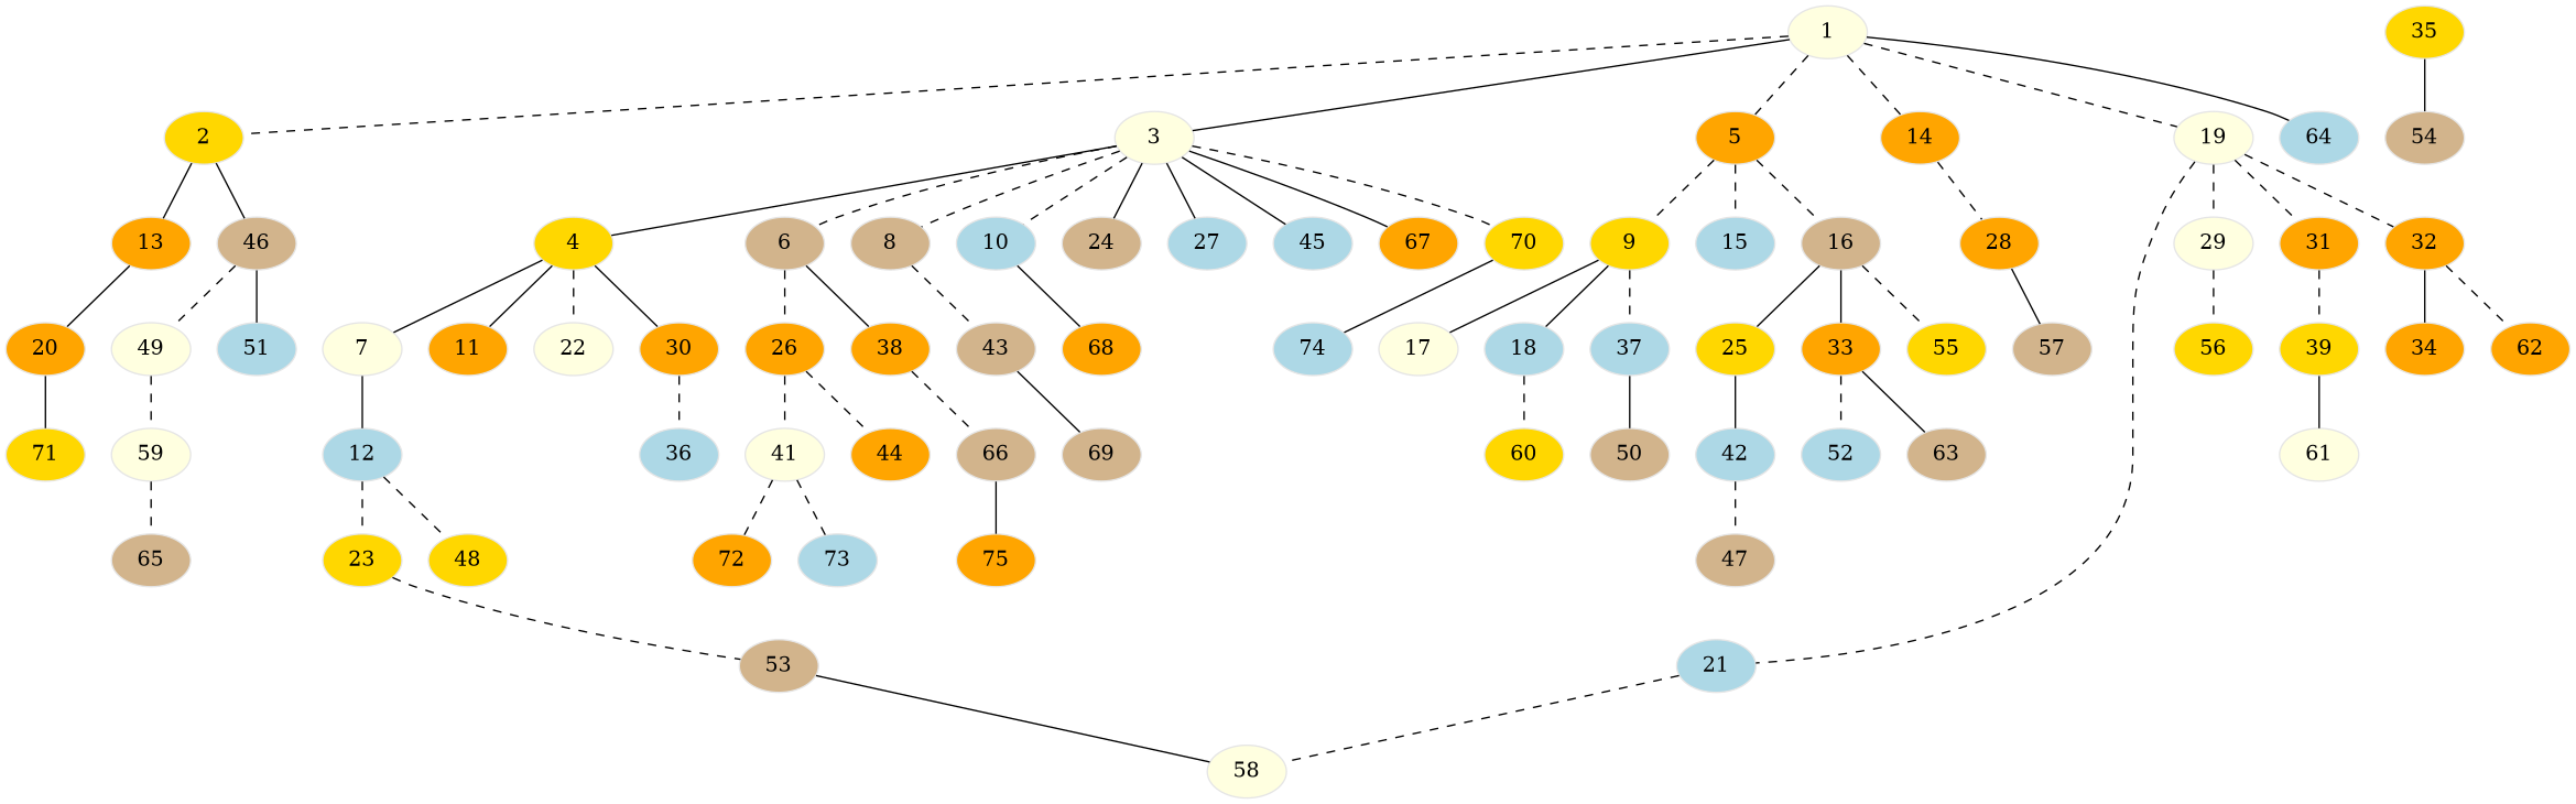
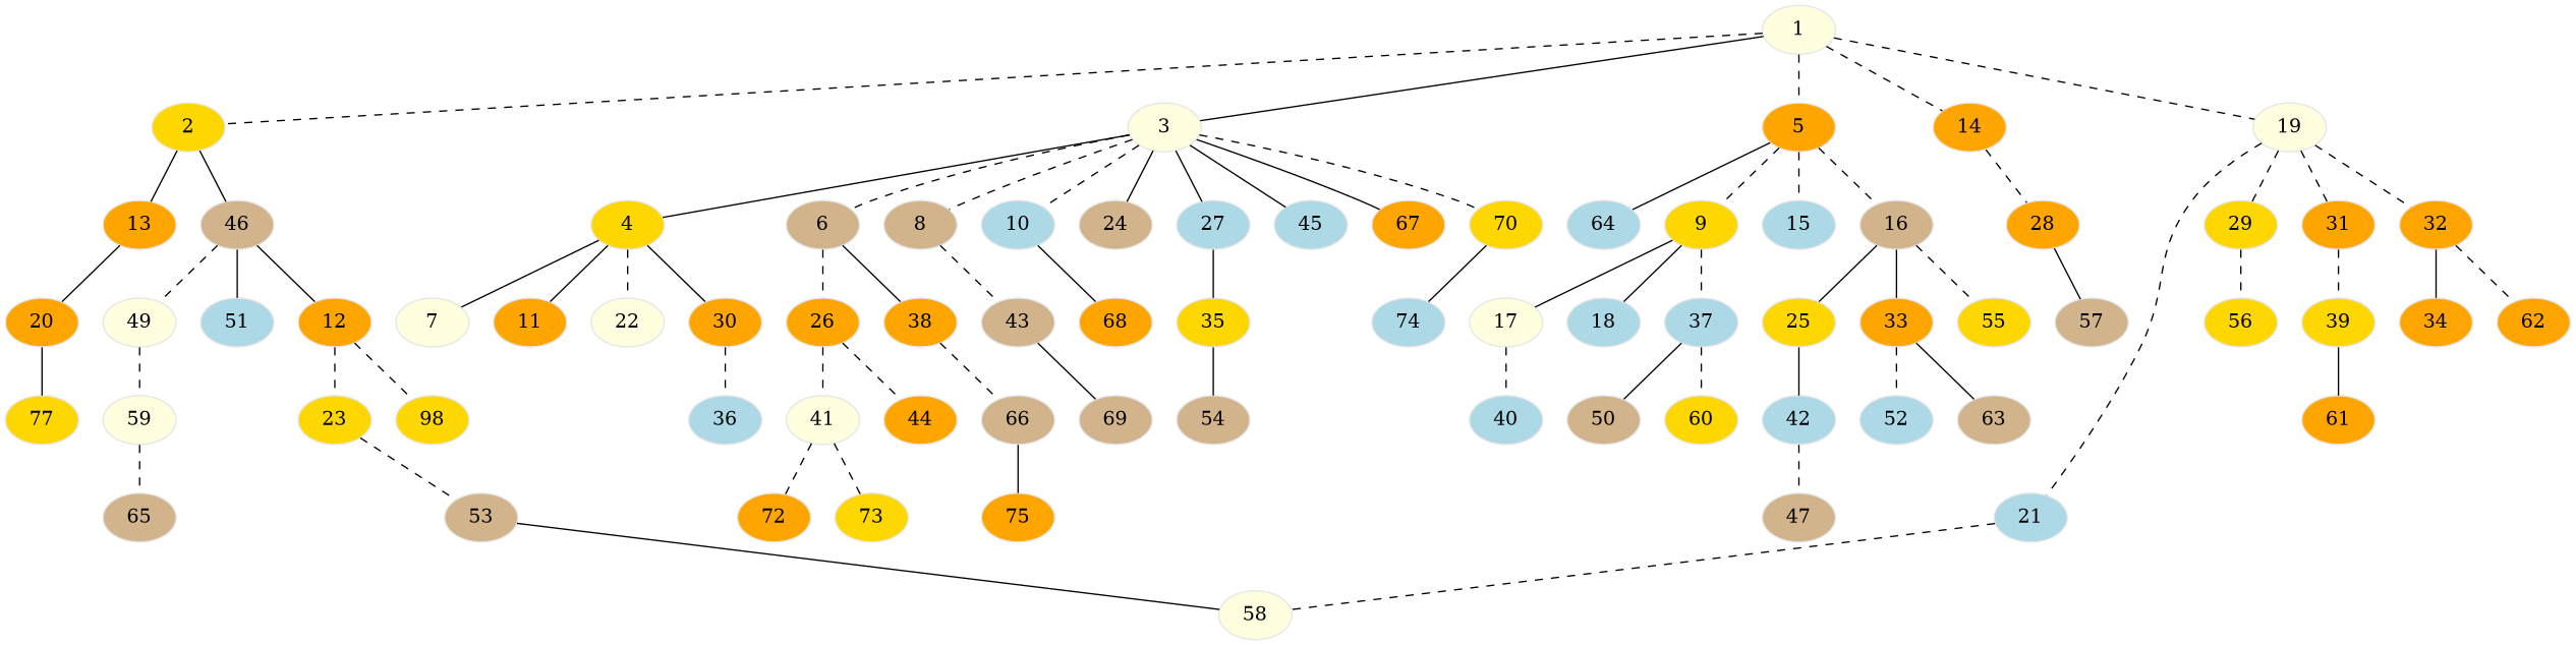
  graph {
    node [color=gray90 fillcolor=orange style=filled]
    edge [style=dashed weight=1.0]
    1 [fillcolor=lightyellow]
    2 [fillcolor=gold]
    3 [fillcolor=lightyellow]
    5
    14
    19 [fillcolor=lightyellow]
    64 [fillcolor=lightblue]
    13
    46 [fillcolor=tan]
    4 [fillcolor=gold]
    6 [fillcolor=tan]
    8 [fillcolor=tan]
    10 [fillcolor=lightblue]
    24 [fillcolor=tan]
    27 [fillcolor=lightblue]
    45 [fillcolor=lightblue]
    67
    70 [fillcolor=gold]
    9 [fillcolor=gold]
    15 [fillcolor=lightblue]
    16 [fillcolor=tan]
    28
    21 [fillcolor=lightblue]
-   29 [fillcolor=lightyellow]
+   29 [fillcolor=gold]
    31
    32
    20
    49 [fillcolor=lightyellow]
    51 [fillcolor=lightblue]
    7 [fillcolor=lightyellow]
    11
    22 [fillcolor=lightyellow]
    30
    26
    38
    43 [fillcolor=tan]
    68
    35 [fillcolor=gold]
    74 [fillcolor=lightblue]
-   12 [fillcolor=lightblue]
+   12
    36 [fillcolor=lightblue]
    17 [fillcolor=lightyellow]
    18 [fillcolor=lightblue]
    37 [fillcolor=lightblue]
    25 [fillcolor=gold]
    33
    55 [fillcolor=gold]
    41 [fillcolor=lightyellow]
    44
    66 [fillcolor=tan]
    23 [fillcolor=gold]
-   48 [fillcolor=gold]
+   48 [fillcolor=gold label=98]
    69 [fillcolor=tan]
+   40 [fillcolor=lightblue]
    50 [fillcolor=tan]
    60 [fillcolor=gold]
    53 [fillcolor=tan]
-   71 [fillcolor=gold]
+   71 [fillcolor=gold label=77]
    57 [fillcolor=tan]
    42 [fillcolor=lightblue]
    52 [fillcolor=lightblue]
    63 [fillcolor=tan]
    58 [fillcolor=lightyellow]
    56 [fillcolor=gold]
    39 [fillcolor=gold]
    34
    62
    47 [fillcolor=tan]
    72
-   73 [fillcolor=lightblue]
+   73 [fillcolor=gold]
    54 [fillcolor=tan]
-   61 [fillcolor=lightyellow]
+   61
    75
    59 [fillcolor=lightyellow]
    65 [fillcolor=tan]
    1 -- 2
    1 -- 3 [style=solid]
    1 -- 5
    1 -- 14
    1 -- 19
-   1 -- 64 [style=solid]
+   5 -- 64 [style=solid]
    2 -- 13 [style=solid weight=2.0]
    2 -- 46 [style=solid]
    3 -- 4 [style=solid]
    3 -- 6
    3 -- 8
    3 -- 10
    3 -- 24 [style=solid]
    3 -- 27 [style=solid]
    3 -- 45 [style=solid]
    3 -- 67 [style=solid]
    3 -- 70
    5 -- 9
    5 -- 15 [weight=3.0]
    5 -- 16
    14 -- 28
    19 -- 21
    19 -- 29
    19 -- 31 [weight=2.0]
    19 -- 32
    13 -- 20 [style=solid]
    46 -- 49
    46 -- 51 [style=solid weight=2.0]
    4 -- 7 [style=solid]
    4 -- 11 [style=solid]
    4 -- 22 [weight=3.0]
    4 -- 30 [style=solid]
    6 -- 26
    6 -- 38 [style=solid]
    8 -- 43
    10 -- 68 [style=solid]
+   27 -- 35 [style=solid]
    70 -- 74 [style=solid]
    9 -- 17 [style=solid]
    9 -- 18 [style=solid]
    9 -- 37
    16 -- 25 [style=solid]
    16 -- 33 [style=solid]
    16 -- 55
    28 -- 57 [style=solid]
    21 -- 58
    29 -- 56
    31 -- 39
    32 -- 34 [style=solid]
    32 -- 62
    20 -- 71 [style=solid]
    49 -- 59
-   7 -- 12 [style=solid weight=2.0]
+   46 -- 12 [style=solid weight=2.0]
    30 -- 36 [weight=3.0]
    26 -- 41
    26 -- 44
    38 -- 66
    43 -- 69 [style=solid]
    35 -- 54 [style=solid]
    12 -- 23
    12 -- 48
+   17 -- 40
    37 -- 50 [style=solid]
-   18 -- 60 [weight=2.0]
+   37 -- 60 [weight=2.0]
    25 -- 42 [style=solid]
    33 -- 52
    33 -- 63 [style=solid weight=2.0]
    41 -- 72
    41 -- 73
    66 -- 75 [style=solid]
    23 -- 53
    53 -- 58 [style=solid]
    42 -- 47
    39 -- 61 [style=solid]
    59 -- 65
  }
